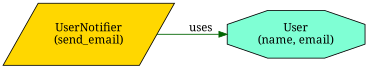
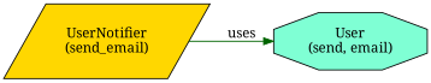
  digraph {
    rankdir=LR
    fontname="Noto Serif"
    node [style=filled fontname="Noto Serif"]
-   n1 [label="User\n(name, email)" fillcolor=aquamarine shape=octagon]
+   n1 [label="User\n(send, email)" fillcolor=aquamarine shape=octagon]
    n2 [label="UserNotifier\n(send_email)" fillcolor=gold shape=parallelogram]
    n2 -> n1 [label=uses color=darkgreen fontname="Noto Serif"]
  }
